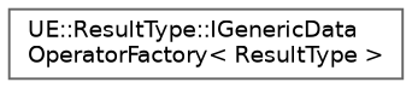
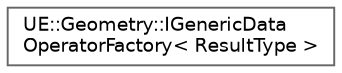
  digraph {
    rankdir=LR
-   n1 [color=grey40 fillcolor=white fontname=Helvetica fontsize=10 height=0.2 label="UE::ResultType::IGenericData\lOperatorFactory\< ResultType \>" shape=box style=filled width=0.4]
+   n1 [color=grey40 fillcolor=white fontname=Helvetica fontsize=10 height=0.2 label="UE::Geometry::IGenericData\lOperatorFactory\< ResultType \>" shape=box style=filled width=0.4]
  }
